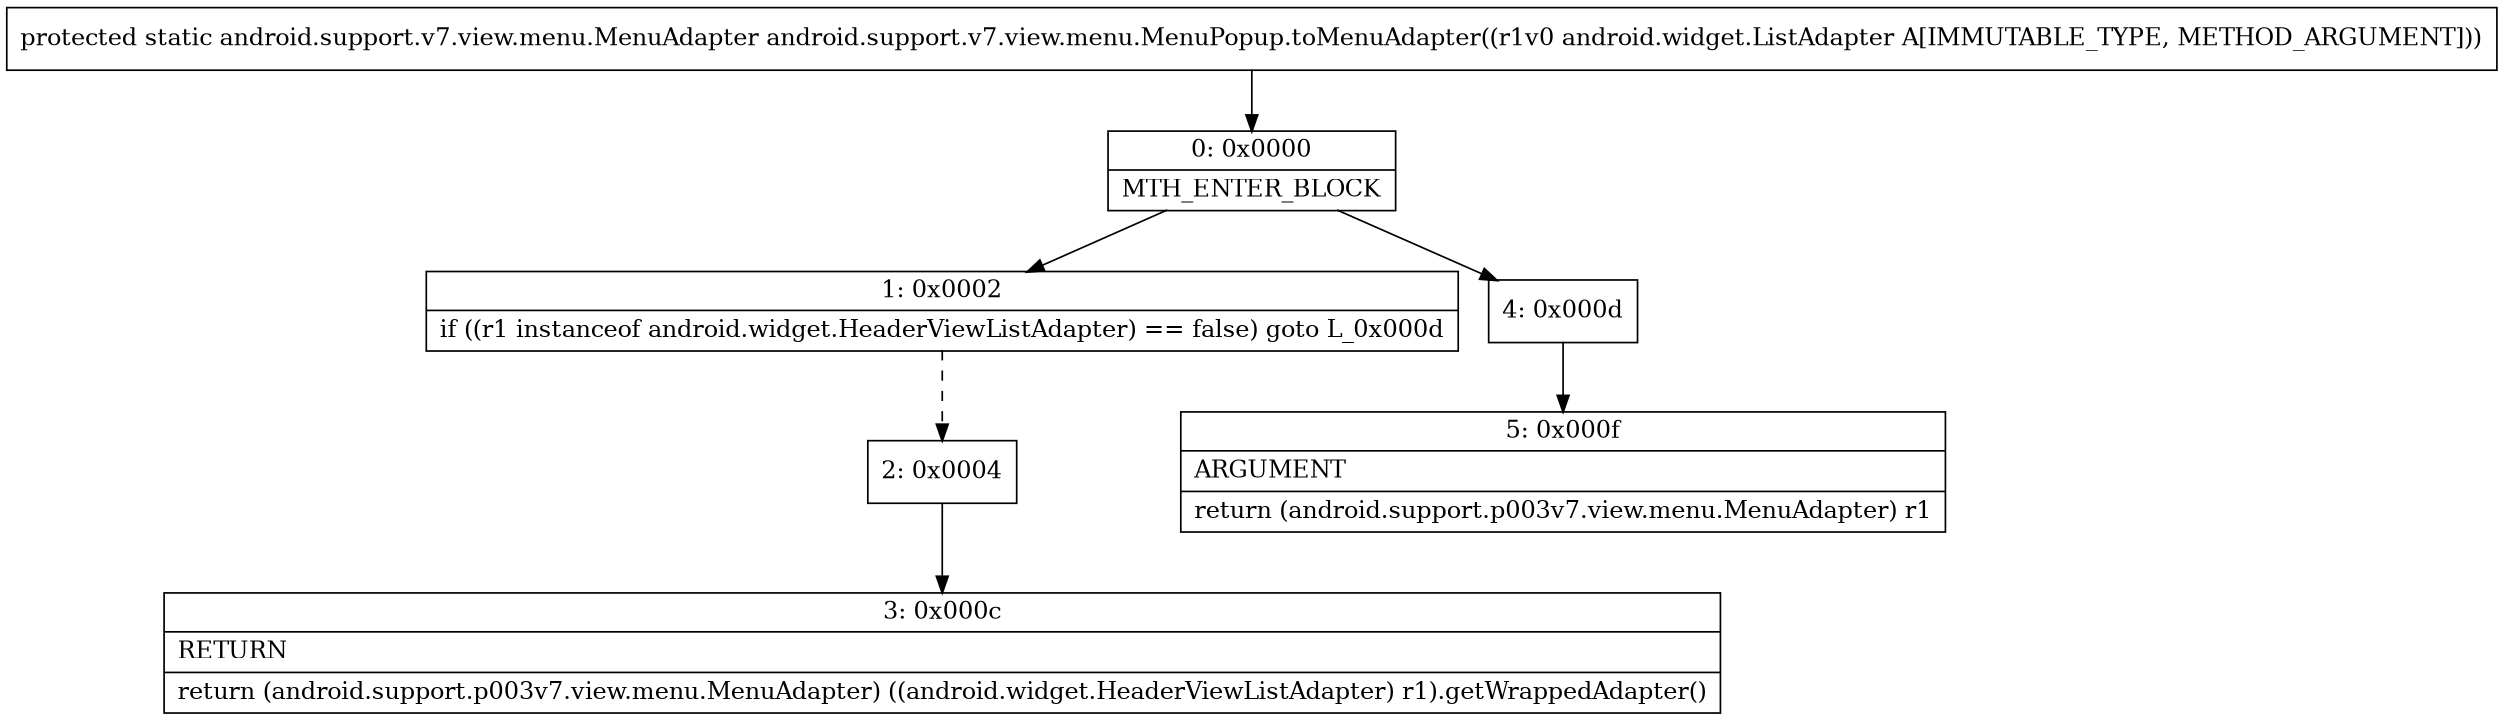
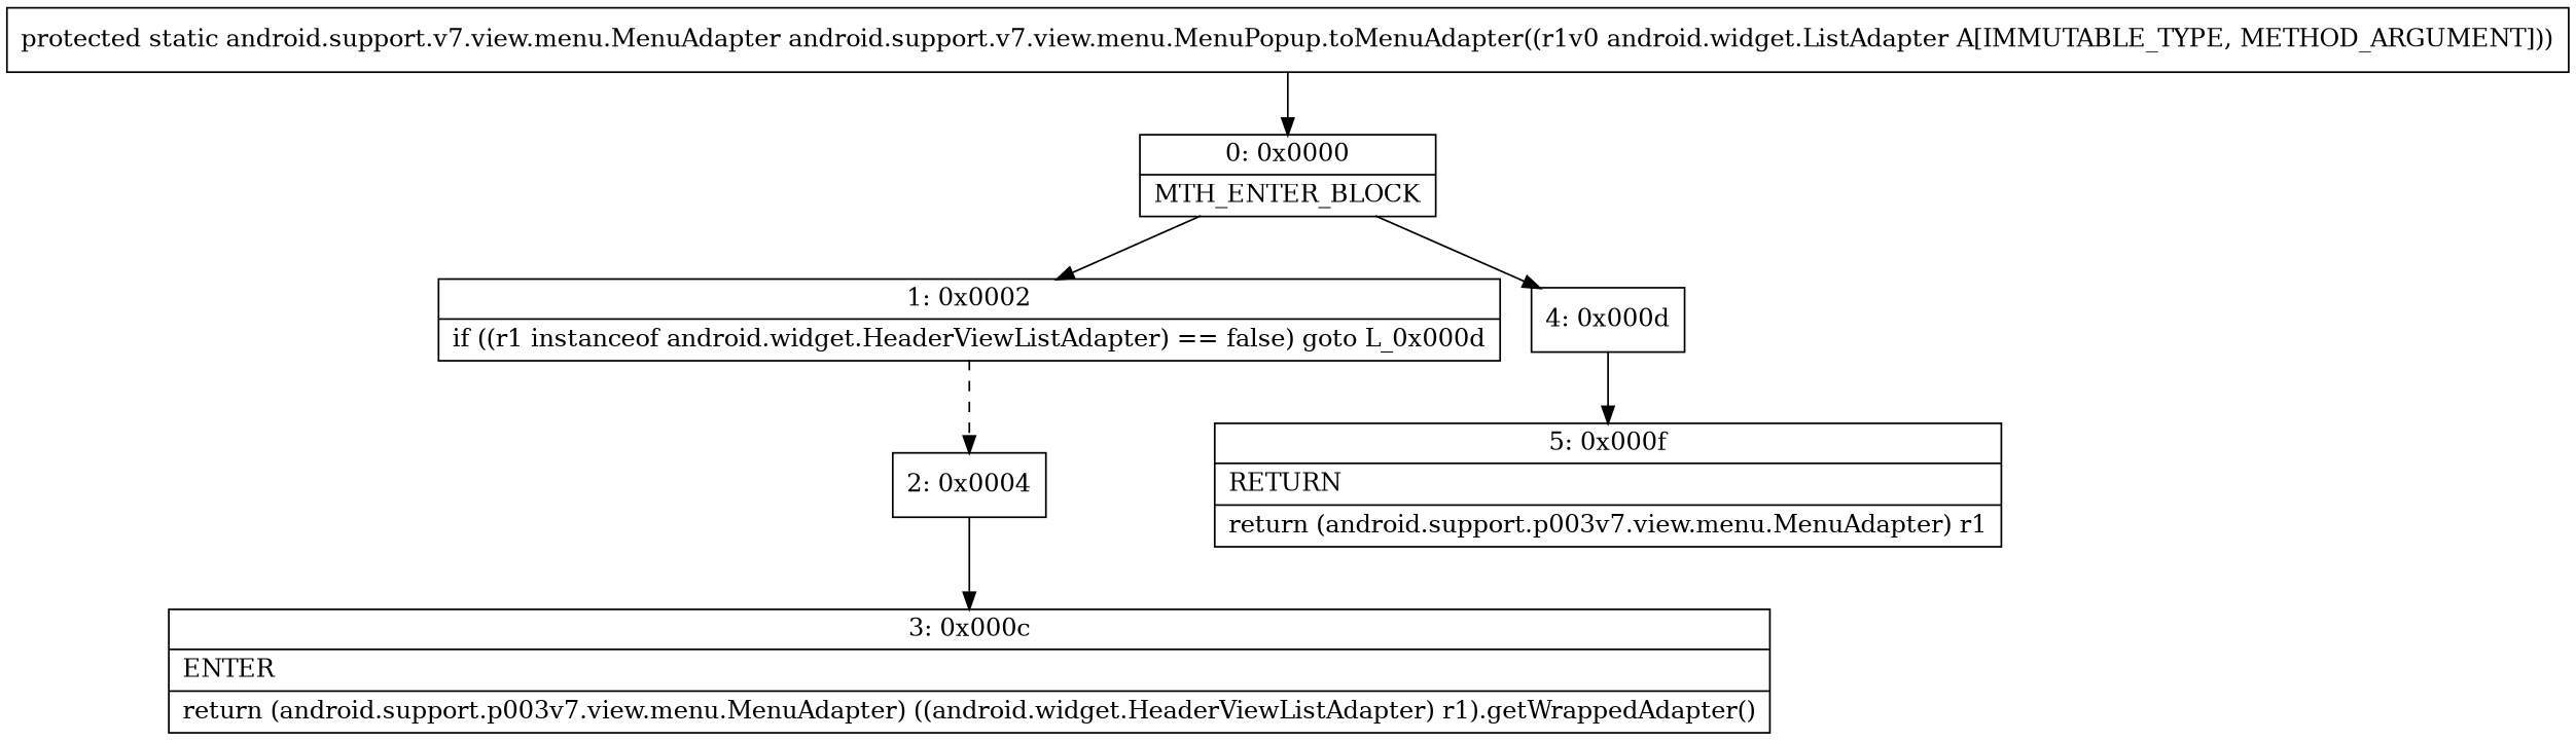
  digraph {
    node [shape=record]
    n1 [label="{0\:\ 0x0000|MTH_ENTER_BLOCK\l}"]
    n2 [label="{1\:\ 0x0002|if ((r1 instanceof android.widget.HeaderViewListAdapter) == false) goto L_0x000d\l}"]
    n3 [label="{4\:\ 0x000d}"]
    n4 [label="{2\:\ 0x0004}"]
-   n5 [label="{3\:\ 0x000c|RETURN\l|return (android.support.p003v7.view.menu.MenuAdapter) ((android.widget.HeaderViewListAdapter) r1).getWrappedAdapter()\l}"]
-   n6 [label="{5\:\ 0x000f|ARGUMENT\l|return (android.support.p003v7.view.menu.MenuAdapter) r1\l}"]
+   n5 [label="{3\:\ 0x000c|ENTER\l|return (android.support.p003v7.view.menu.MenuAdapter) ((android.widget.HeaderViewListAdapter) r1).getWrappedAdapter()\l}"]
+   n6 [label="{5\:\ 0x000f|RETURN\l|return (android.support.p003v7.view.menu.MenuAdapter) r1\l}"]
    n7 [label="{protected static android.support.v7.view.menu.MenuAdapter android.support.v7.view.menu.MenuPopup.toMenuAdapter((r1v0 android.widget.ListAdapter A[IMMUTABLE_TYPE, METHOD_ARGUMENT])) }"]
    n1 -> n2
    n1 -> n3
    n2 -> n4 [style=dashed]
    n3 -> n6
    n4 -> n5
    n7 -> n1
  }
